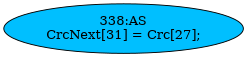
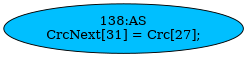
  strict digraph {
-   n1 [ast="<pyverilog.vparser.ast.Assign object at 0x7fb4302bc2d0>" def_var="['CrcNext']" fillcolor=deepskyblue label="338:AS\nCrcNext[31] = Crc[27];" statements="[]" style=filled typ=Assign use_var="['Crc']"]
+   n1 [ast="<pyverilog.vparser.ast.Assign object at 0x7fb4302bc2d0>" def_var="['CrcNext']" fillcolor=deepskyblue label="138:AS\nCrcNext[31] = Crc[27];" statements="[]" style=filled typ=Assign use_var="['Crc']"]
  }
